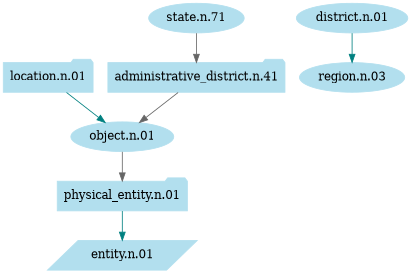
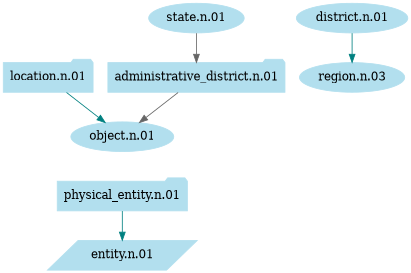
  digraph {
    node [color=lightblue2 shape=ellipse style=filled]
    edge [color=gray40]
-   "administrative_district.n.01" [shape=folder label="administrative_district.n.41"]
-   "state.n.01" [label="state.n.71"]
+   "administrative_district.n.01" [shape=folder]
+   "state.n.01"
    "object.n.01"
    "district.n.01"
    "region.n.03"
    "location.n.01" [shape=folder]
    "physical_entity.n.01" [shape=folder]
    "entity.n.01" [shape=parallelogram]
    "administrative_district.n.01" -> "object.n.01"
    "state.n.01" -> "administrative_district.n.01"
-   "object.n.01" -> "physical_entity.n.01"
    "district.n.01" -> "region.n.03" [color=teal]
    "location.n.01" -> "object.n.01" [color=teal]
    "physical_entity.n.01" -> "entity.n.01" [color=teal]
  }
